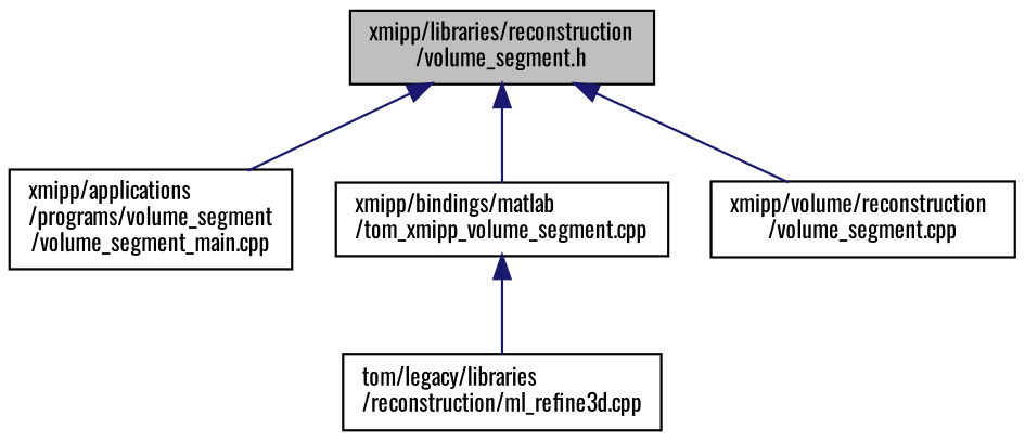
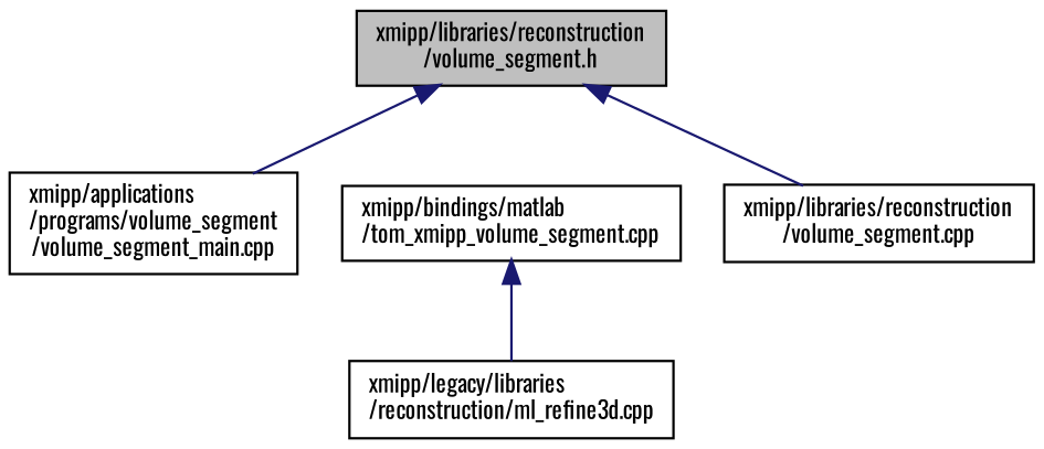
  digraph {
    fontname=Oswald
    node [color=black fillcolor=white fontname=Oswald fontsize=10 shape=record style=filled]
    edge [color=midnightblue dir=back fontname=Oswald fontsize=10 labelfontname=Helvetica labelfontsize=10 style=solid]
    n1 [fillcolor=grey75 fontcolor=black height=0.2 label="xmipp/libraries/reconstruction\l/volume_segment.h" width=0.4]
    n2 [height=0.2 label="xmipp/applications\l/programs/volume_segment\l/volume_segment_main.cpp" width=0.4]
    n3 [height=0.2 label="xmipp/bindings/matlab\l/tom_xmipp_volume_segment.cpp" width=0.4]
-   n4 [height=0.2 label="xmipp/volume/reconstruction\l/volume_segment.cpp" width=0.4]
-   n5 [height=0.2 label="tom/legacy/libraries\l/reconstruction/ml_refine3d.cpp" width=0.4]
+   n4 [height=0.2 label="xmipp/libraries/reconstruction\l/volume_segment.cpp" width=0.4]
+   n5 [height=0.2 label="xmipp/legacy/libraries\l/reconstruction/ml_refine3d.cpp" width=0.4]
    n1 -> n2
-   n1 -> n3
    n1 -> n4
    n3 -> n5
  }
